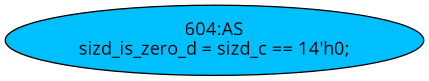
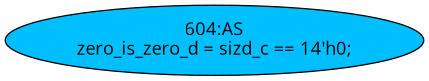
  strict digraph {
    fontname="Open Sans"
-   n1 [ast="<pyverilog.vparser.ast.Assign object at 0x7fa020e2f810>" def_var="['sizd_is_zero_d']" fillcolor=deepskyblue label="604:AS\nsizd_is_zero_d = sizd_c == 14'h0;" statements="[]" style=filled typ=Assign use_var="['sizd_c']" fontname="Open Sans"]
+   n1 [ast="<pyverilog.vparser.ast.Assign object at 0x7fa020e2f810>" def_var="['sizd_is_zero_d']" fillcolor=deepskyblue label="604:AS\nzero_is_zero_d = sizd_c == 14'h0;" statements="[]" style=filled typ=Assign use_var="['sizd_c']" fontname="Open Sans"]
  }
